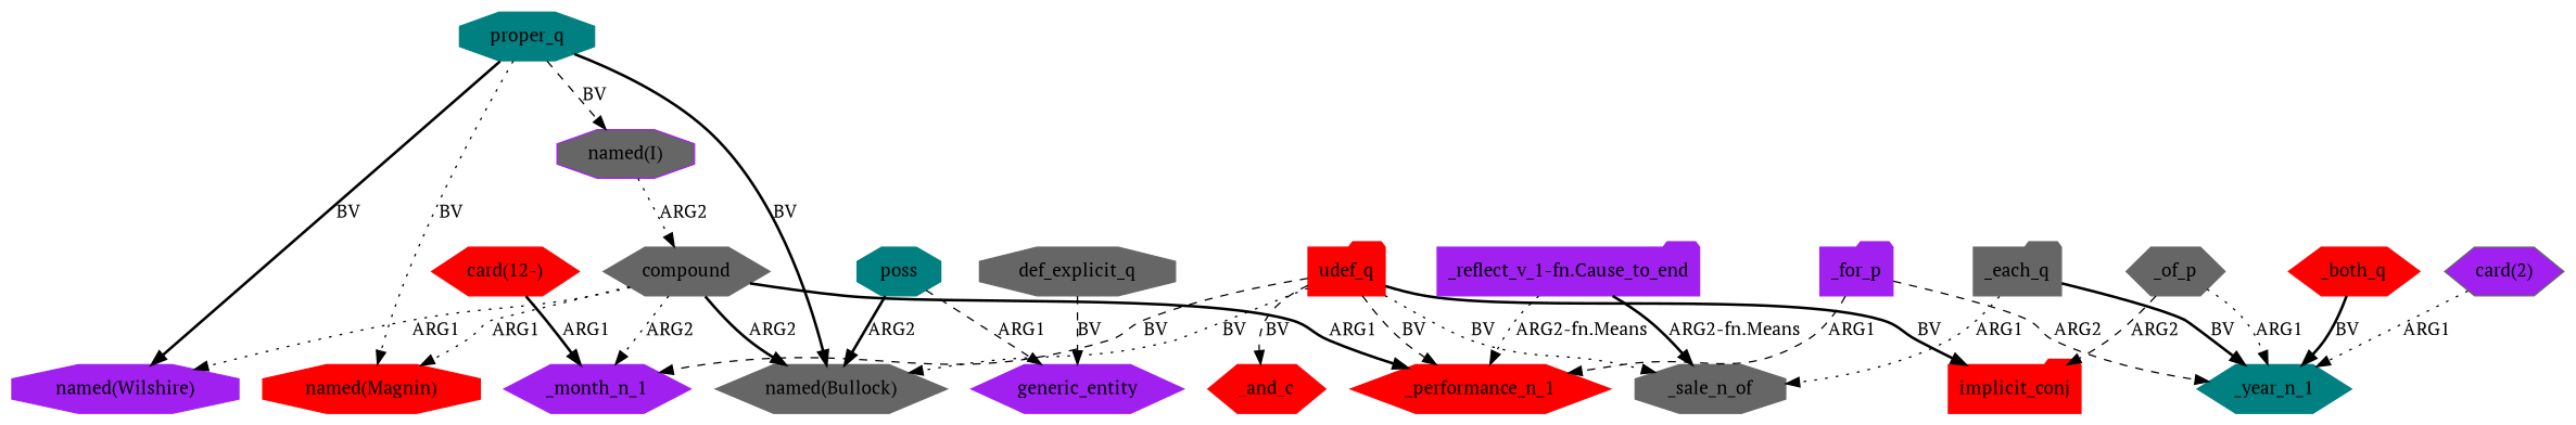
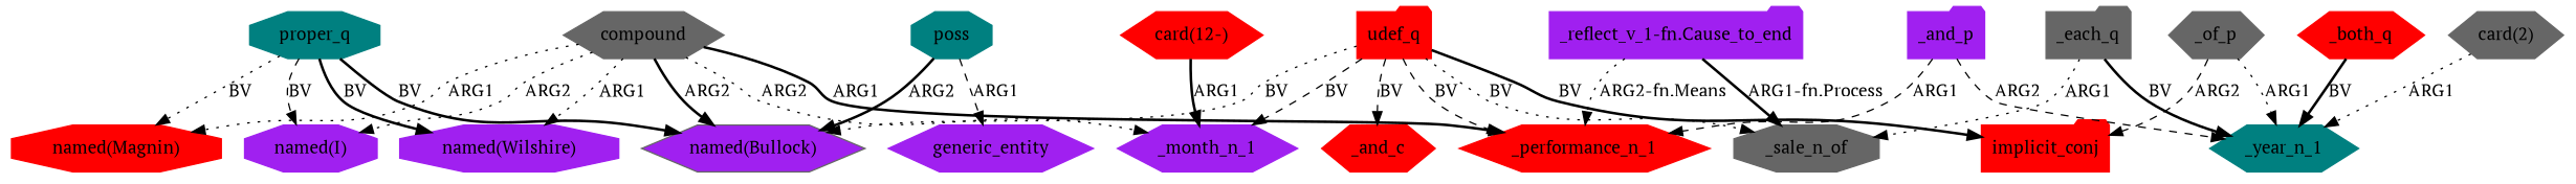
  digraph {
    fontname="PT Serif"
    node [color=red fontname="PT Serif" shape=hexagon style=filled]
    edge [fontname="PT Serif" style=dotted]
    udef_q [shape=folder]
    _month_n_1 [color=purple]
-   "named(Bullock)" [color=gray40]
+   "named(Bullock)" [color=gray40 fillcolor=purple]
    _sale_n_of [color=gray40 shape=octagon]
    _performance_n_1
    implicit_conj [shape=folder]
    _and_c
    compound [color=gray40]
    "named(Wilshire)" [color=purple shape=octagon]
    "named(Magnin)" [shape=octagon]
-   "named(I)" [color=purple shape=octagon fillcolor=gray40]
-   def_explicit_q [color=gray40 shape=octagon]
+   "named(I)" [color=purple shape=octagon]
    generic_entity [color=purple]
    proper_q [color=teal shape=octagon]
-   _for_p [color=purple shape=folder]
+   _for_p [color=purple shape=folder label=_and_p]
    _year_n_1 [color=teal]
    poss [color=teal shape=octagon]
    _of_p [color=gray40]
    _each_q [color=gray40 shape=folder]
    "card(12-)"
    _both_q
-   "card(2)" [color=gray40 fillcolor=purple]
+   "card(2)" [color=gray40]
    "_reflect_v_1-fn.Cause_to_end" [color=purple shape=folder]
    udef_q -> _month_n_1 [label=BV style=dashed]
    udef_q -> "named(Bullock)" [label=BV]
    udef_q -> _sale_n_of [label=BV]
    udef_q -> _performance_n_1 [label=BV style=dashed]
    udef_q -> implicit_conj [label=BV style=bold]
    udef_q -> _and_c [label=BV style=dashed]
    compound -> _month_n_1 [label=ARG2]
    compound -> "named(Bullock)" [label=ARG2 style=bold]
    compound -> _performance_n_1 [label=ARG1 style=bold]
    compound -> "named(Wilshire)" [label=ARG1]
    compound -> "named(Magnin)" [label=ARG1]
-   "named(I)" -> compound [label=ARG2]
-   def_explicit_q -> generic_entity [label=BV style=dashed]
+   compound -> "named(I)" [label=ARG2]
    proper_q -> "named(Bullock)" [label=BV style=bold]
    proper_q -> "named(Wilshire)" [label=BV style=bold]
    proper_q -> "named(Magnin)" [label=BV]
    proper_q -> "named(I)" [label=BV style=dashed]
    _for_p -> _performance_n_1 [label=ARG1 style=dashed]
    _for_p -> _year_n_1 [label=ARG2 style=dashed]
    poss -> "named(Bullock)" [label=ARG2 style=bold]
    poss -> generic_entity [label=ARG1 style=dashed]
    _of_p -> implicit_conj [label=ARG2 style=dashed]
    _of_p -> _year_n_1 [label=ARG1]
    _each_q -> _sale_n_of [label=ARG1]
    _each_q -> _year_n_1 [label=BV style=bold]
    "card(12-)" -> _month_n_1 [label=ARG1 style=bold]
    _both_q -> _year_n_1 [label=BV style=bold]
    "card(2)" -> _year_n_1 [label=ARG1]
-   "_reflect_v_1-fn.Cause_to_end" -> _sale_n_of [label="ARG2-fn.Means" style=bold]
+   "_reflect_v_1-fn.Cause_to_end" -> _sale_n_of [label="ARG1-fn.Process" style=bold]
    "_reflect_v_1-fn.Cause_to_end" -> _performance_n_1 [label="ARG2-fn.Means"]
  }
